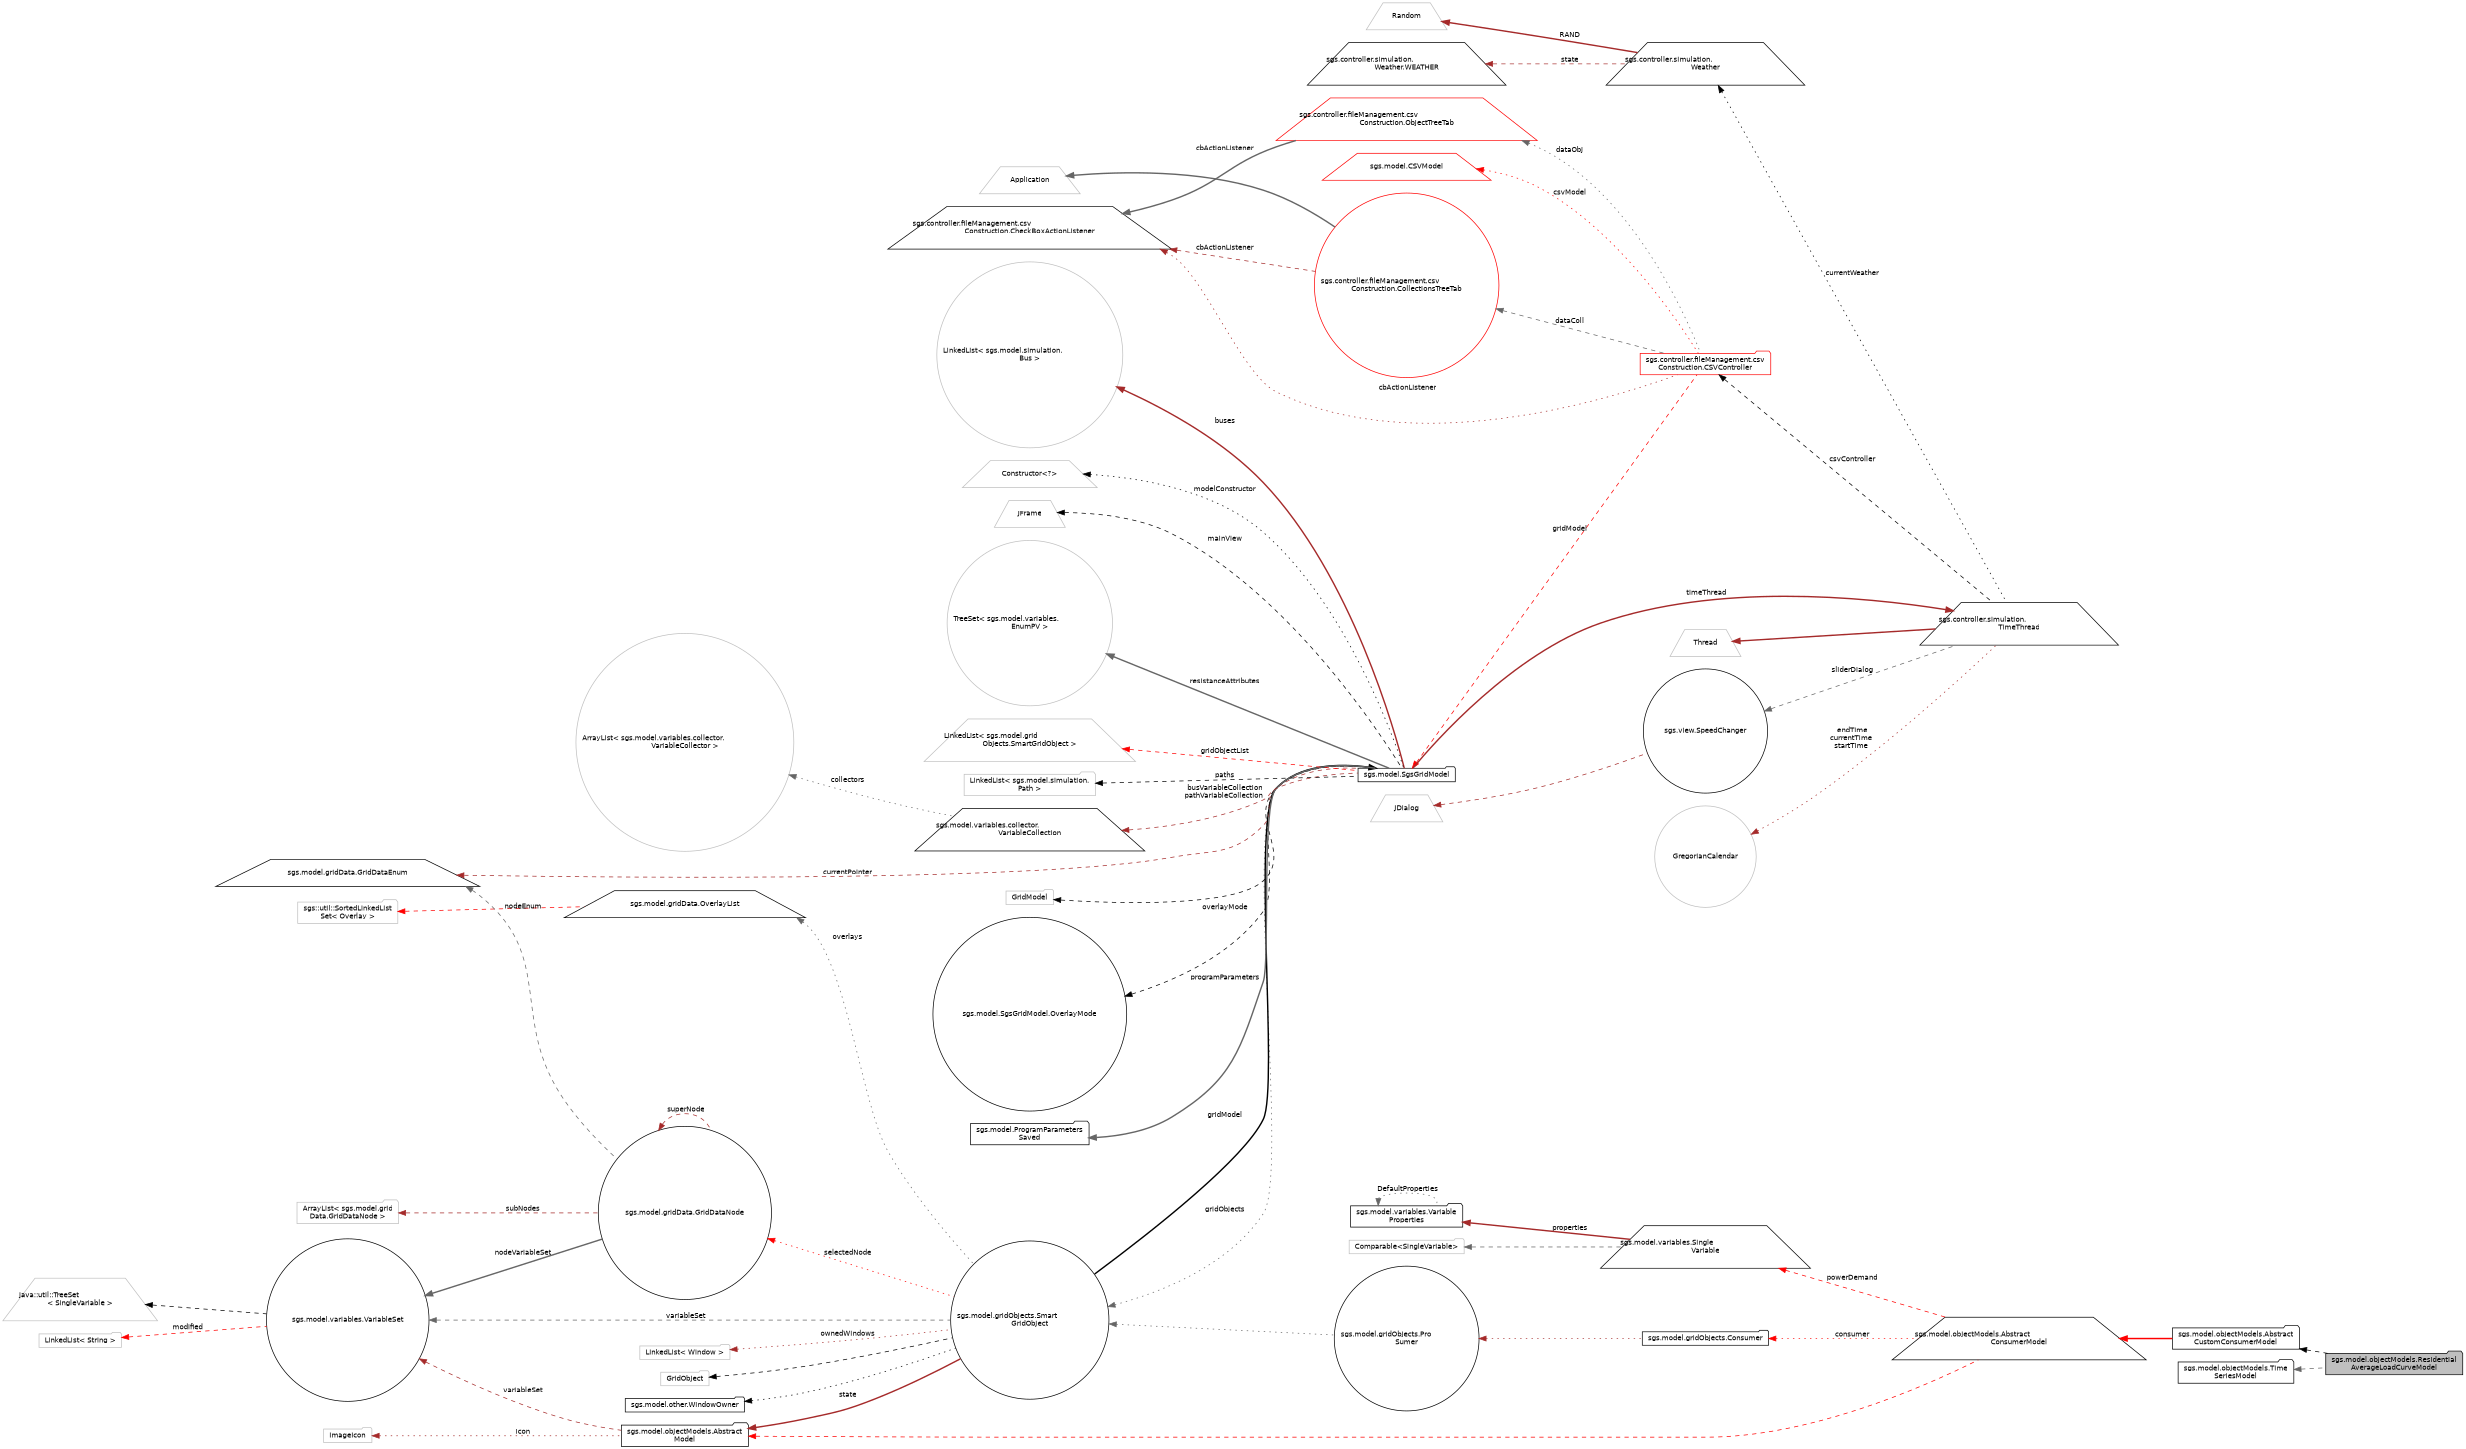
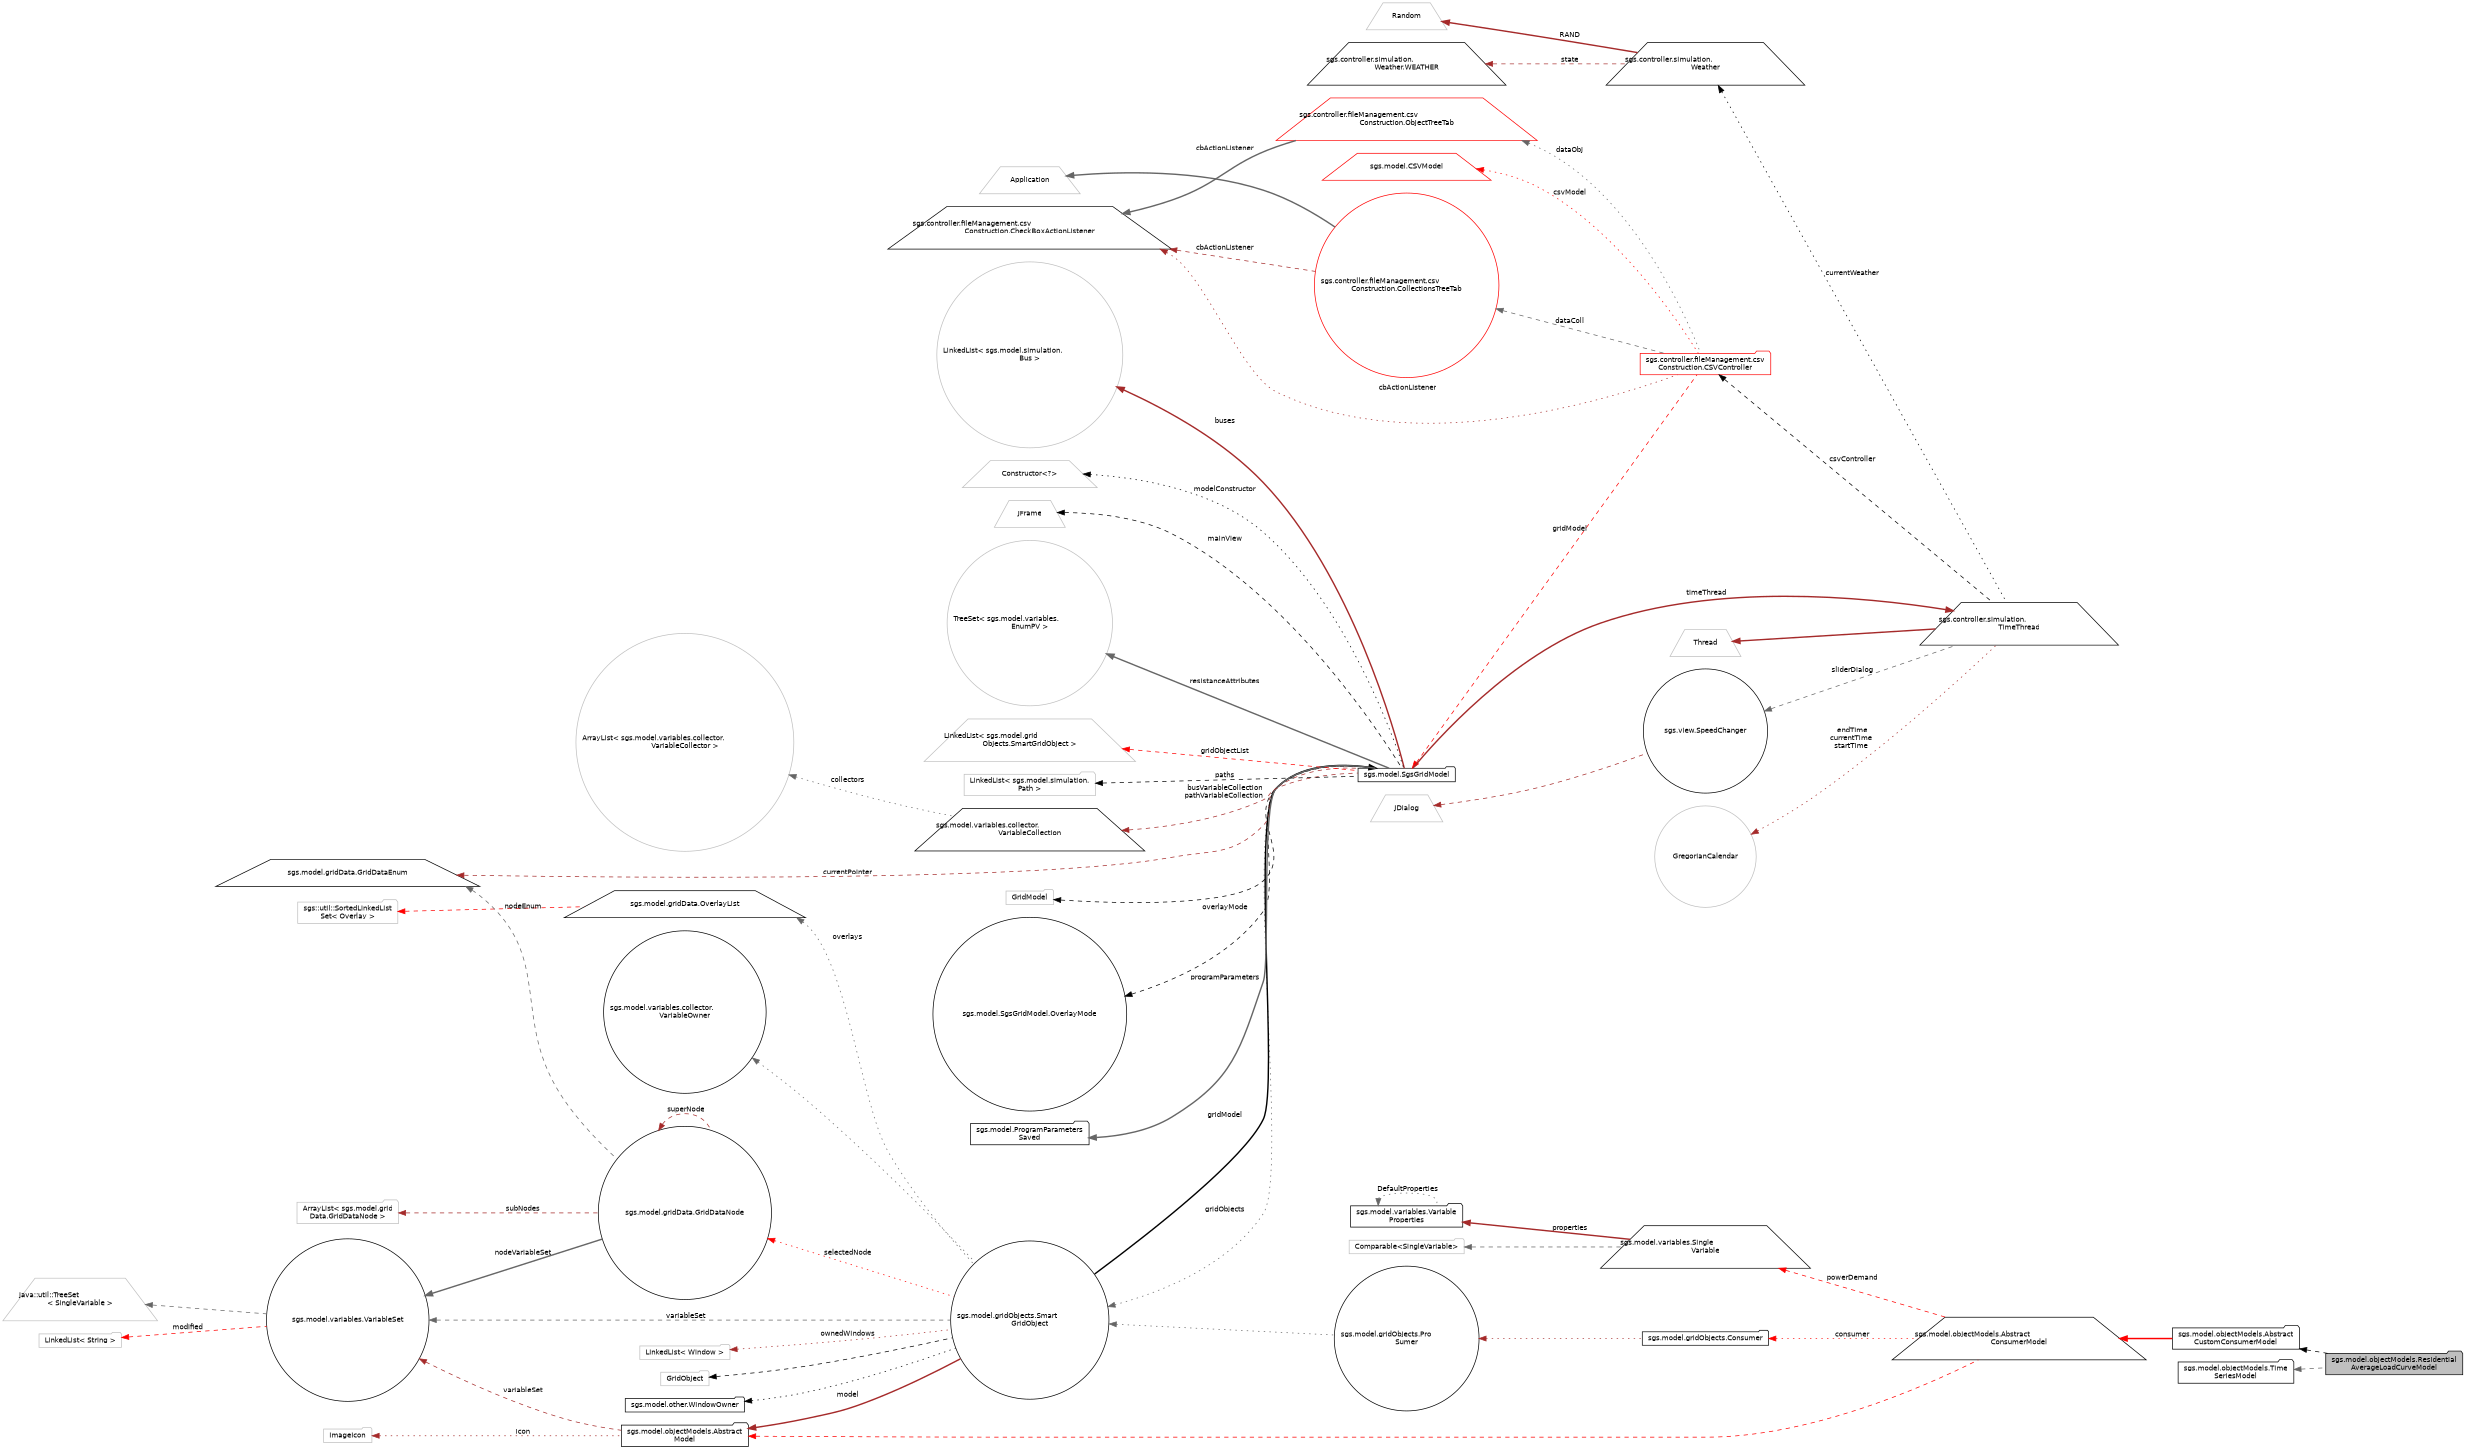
  digraph {
    rankdir=LR
    node [color=black fillcolor=white fontname=Helvetica fontsize=10 shape=folder style=filled]
    edge [color=brown dir=back fontname=Helvetica fontsize=10 labelfontname=Helvetica labelfontsize=10 style=dashed]
    n1 [fillcolor=grey75 fontcolor=black height=0.2 label="sgs.model.objectModels.Residential\lAverageLoadCurveModel" width=0.4]
    n2 [height=0.2 label="sgs.model.objectModels.Abstract\lCustomConsumerModel" width=0.4]
    n3 [height=0.2 label="sgs.model.objectModels.Abstract\lConsumerModel" shape=trapezium width=0.4]
    n4 [height=0.2 label="sgs.model.objectModels.Abstract\lModel" width=0.4]
    n5 [height=0.2 label="sgs.model.gridObjects.Smart\lGridObject" shape=circle width=0.4]
    n6 [height=0.2 label="sgs.model.gridObjects.Pro\lSumer" shape=circle width=0.4]
    n7 [height=0.2 label="sgs.model.SgsGridModel" width=0.4]
    n8 [color=grey75 height=0.2 label=ImageIcon width=0.4]
    n9 [height=0.2 label="sgs.model.variables.VariableSet" shape=circle width=0.4]
    n10 [height=0.2 label="sgs.model.gridData.GridDataNode" shape=circle width=0.4]
    n11 [color=grey75 height=0.2 label="java::util::TreeSet\l\< SingleVariable \>" shape=trapezium width=0.4]
    n12 [color=grey75 height=0.2 label="LinkedList\< String \>" width=0.4]
    n13 [height=0.2 label="sgs.model.gridObjects.Consumer" width=0.4]
    n14 [color=red height=0.2 label="sgs.controller.fileManagement.csv\lConstruction.CSVController" width=0.4]
    n15 [color=grey75 height=0.2 label=GridObject width=0.4]
    n16 [height=0.2 label="sgs.model.other.WindowOwner" width=0.4]
+   n17 [height=0.2 label="sgs.model.variables.collector.\lVariableOwner" shape=circle width=0.4]
    n18 [height=0.2 label="sgs.model.gridData.OverlayList" shape=trapezium width=0.4]
    n19 [color=grey75 height=0.2 label="sgs::util::SortedLinkedList\lSet\< Overlay \>" width=0.4]
    n20 [height=0.2 label="sgs.model.gridData.GridDataEnum" shape=trapezium width=0.4]
    n21 [color=grey75 height=0.2 label="ArrayList\< sgs.model.grid\lData.GridDataNode \>" width=0.4]
    n22 [height=0.2 label="sgs.controller.simulation.\lTimeThread" shape=trapezium width=0.4]
    n23 [color=grey75 height=0.2 label=GridModel width=0.4]
    n24 [height=0.2 label="sgs.model.SgsGridModel.OverlayMode" shape=circle width=0.4]
    n25 [height=0.2 label="sgs.model.ProgramParameters\lSaved" width=0.4]
    n26 [height=0.2 label="sgs.model.variables.collector.\lVariableCollection" shape=trapezium width=0.4]
    n27 [color=grey75 height=0.2 label="ArrayList\< sgs.model.variables.collector.\lVariableCollector \>" shape=circle width=0.4]
    n28 [color=grey75 height=0.2 label="LinkedList\< sgs.model.simulation.\lBus \>" shape=circle width=0.4]
    n29 [color=grey75 height=0.2 label="Constructor\<?\>" shape=trapezium width=0.4]
    n30 [color=grey75 height=0.2 label=JFrame shape=trapezium width=0.4]
    n31 [color=grey75 height=0.2 label="TreeSet\< sgs.model.variables.\lEnumPV \>" shape=circle width=0.4]
    n32 [color=grey75 height=0.2 label=Thread shape=trapezium width=0.4]
    n33 [color=red height=0.2 label="sgs.controller.fileManagement.csv\lConstruction.CollectionsTreeTab" shape=circle width=0.4]
    n34 [color=grey75 height=0.2 label=Application shape=trapezium width=0.4]
    n35 [height=0.2 label="sgs.controller.fileManagement.csv\lConstruction.CheckBoxActionListener" shape=trapezium width=0.4]
    n36 [color=red height=0.2 label="sgs.controller.fileManagement.csv\lConstruction.ObjectTreeTab" shape=trapezium width=0.4]
    n37 [color=red height=0.2 label="sgs.model.CSVModel" shape=trapezium width=0.4]
    n38 [height=0.2 label="sgs.view.SpeedChanger" shape=circle width=0.4]
    n39 [color=grey75 height=0.2 label=JDialog shape=trapezium width=0.4]
    n40 [color=grey75 height=0.2 label=GregorianCalendar shape=circle width=0.4]
    n41 [height=0.2 label="sgs.controller.simulation.\lWeather" shape=trapezium width=0.4]
    n42 [height=0.2 label="sgs.controller.simulation.\lWeather.WEATHER" shape=trapezium width=0.4]
    n43 [color=grey75 height=0.2 label=Random shape=trapezium width=0.4]
    n44 [color=grey75 height=0.2 label="LinkedList\< sgs.model.grid\lObjects.SmartGridObject \>" shape=trapezium width=0.4]
    n45 [color=grey75 height=0.2 label="LinkedList\< sgs.model.simulation.\lPath \>" width=0.4]
    n46 [color=grey75 height=0.2 label="LinkedList\< Window \>" width=0.4]
    n47 [height=0.2 label="sgs.model.variables.Single\lVariable" shape=trapezium width=0.4]
    n48 [color=grey75 height=0.2 label="Comparable\<SingleVariable\>" width=0.4]
    n49 [height=0.2 label="sgs.model.variables.Variable\lProperties" width=0.4]
    n50 [height=0.2 label="sgs.model.objectModels.Time\lSeriesModel" width=0.4]
    n2 -> n1 [color=black]
    n3 -> n2 [color=red style=bold]
    n4 -> n3 [color=red]
-   n4 -> n5 [label=" state" style=bold]
+   n4 -> n5 [label=" model" style=bold]
    n5 -> n6 [color=gray40 style=dotted]
    n5 -> n7 [color=gray40 label=" gridObjects" style=dotted]
    n6 -> n13 [style=dotted]
    n7 -> n5 [color=black label=" gridModel" style=bold]
    n7 -> n14 [color=red label=" gridModel"]
    n8 -> n4 [label=" icon" style=dotted]
    n9 -> n4 [label=" variableSet"]
    n9 -> n5 [color=gray40 label=" variableSet"]
    n9 -> n10 [color=gray40 label=" nodeVariableSet" style=bold]
    n10 -> n5 [color=red label=" selectedNode" style=dotted]
    n10 -> n10 [label=" superNode"]
-   n11 -> n9 [color=black]
+   n11 -> n9 [color=gray40]
    n12 -> n9 [color=red label=" modified"]
    n13 -> n3 [color=red label=" consumer" style=dotted]
    n14 -> n22 [color=black label=" csvController"]
    n15 -> n5 [color=black]
    n16 -> n5 [color=black style=dotted]
+   n17 -> n5 [color=gray40 style=dotted]
    n18 -> n5 [color=gray40 label=" overlays" style=dotted]
    n19 -> n18 [color=red]
    n20 -> n7 [label=" currentPointer"]
    n20 -> n10 [color=gray40 label=" nodeEnum"]
    n21 -> n10 [label=" subNodes"]
    n22 -> n7 [label=" timeThread" style=bold]
    n23 -> n7 [color=black]
    n24 -> n7 [color=black label=" overlayMode"]
    n25 -> n7 [color=gray40 label=" programParameters" style=bold]
    n26 -> n7 [label=" busVariableCollection\npathVariableCollection"]
    n27 -> n26 [color=gray40 label=" collectors" style=dotted]
    n28 -> n7 [label=" buses" style=bold]
    n29 -> n7 [color=black label=" modelConstructor" style=dotted]
    n30 -> n7 [color=black label=" mainView"]
    n31 -> n7 [color=gray40 label=" resistanceAttributes" style=bold]
    n32 -> n22 [style=bold]
    n33 -> n14 [color=gray40 label=" dataColl"]
    n34 -> n33 [color=gray40 style=bold]
    n35 -> n14 [label=" cbActionListener" style=dotted]
    n35 -> n33 [label=" cbActionListener"]
    n35 -> n36 [color=gray40 label=" cbActionListener" style=bold]
    n36 -> n14 [color=gray40 label=" dataObj" style=dotted]
    n37 -> n14 [color=red label=" csvModel" style=dotted]
    n38 -> n22 [color=gray40 label=" sliderDialog"]
    n39 -> n38
    n40 -> n22 [label=" endTime\ncurrentTime\nstartTime" style=dotted]
    n41 -> n22 [color=black label=" currentWeather" style=dotted]
    n42 -> n41 [label=" state"]
    n43 -> n41 [label=" RAND" style=bold]
    n44 -> n7 [color=red label=" gridObjectList"]
    n45 -> n7 [color=black label=" paths"]
    n46 -> n5 [label=" ownedWindows" style=dotted]
    n47 -> n3 [color=red label=" powerDemand"]
    n48 -> n47 [color=gray40]
    n49 -> n47 [label=" properties" style=bold]
    n49 -> n49 [color=gray40 label=" DefaultProperties" style=dotted]
    n50 -> n1 [color=gray40]
  }
